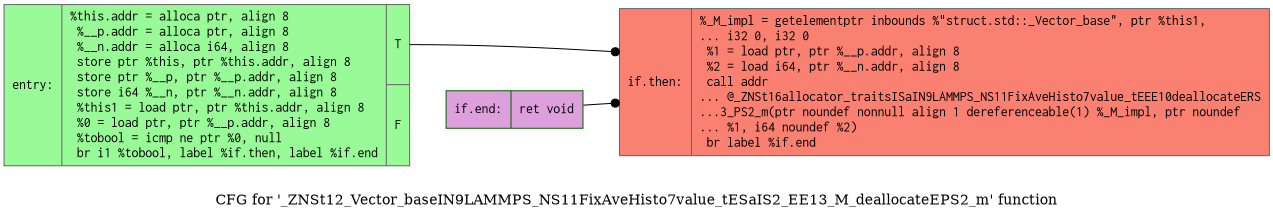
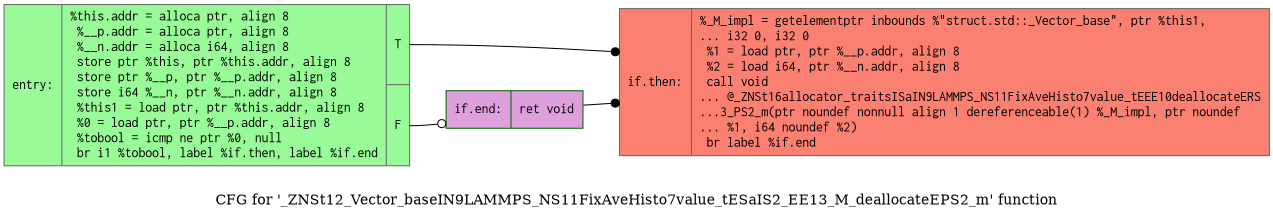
  digraph {
    label="CFG for '_ZNSt12_Vector_baseIN9LAMMPS_NS11FixAveHisto7value_tESaIS2_EE13_M_deallocateEPS2_m' function"
    rankdir=LR
    node [color=gray40 fontname=Courier shape=record style=filled]
    edge [arrowhead=dot]
    n1 [fillcolor=palegreen label="{entry:\l|  %this.addr = alloca ptr, align 8\l  %__p.addr = alloca ptr, align 8\l  %__n.addr = alloca i64, align 8\l  store ptr %this, ptr %this.addr, align 8\l  store ptr %__p, ptr %__p.addr, align 8\l  store i64 %__n, ptr %__n.addr, align 8\l  %this1 = load ptr, ptr %this.addr, align 8\l  %0 = load ptr, ptr %__p.addr, align 8\l  %tobool = icmp ne ptr %0, null\l  br i1 %tobool, label %if.then, label %if.end\l|{<s0>T|<s1>F}}"]
-   n2 [fillcolor=salmon label="{if.then:\l|  %_M_impl = getelementptr inbounds %\"struct.std::_Vector_base\", ptr %this1,\l... i32 0, i32 0\l  %1 = load ptr, ptr %__p.addr, align 8\l  %2 = load i64, ptr %__n.addr, align 8\l  call addr\l... @_ZNSt16allocator_traitsISaIN9LAMMPS_NS11FixAveHisto7value_tEEE10deallocateERS\l...3_PS2_m(ptr noundef nonnull align 1 dereferenceable(1) %_M_impl, ptr noundef\l... %1, i64 noundef %2)\l  br label %if.end\l}"]
+   n2 [fillcolor=salmon label="{if.then:\l|  %_M_impl = getelementptr inbounds %\"struct.std::_Vector_base\", ptr %this1,\l... i32 0, i32 0\l  %1 = load ptr, ptr %__p.addr, align 8\l  %2 = load i64, ptr %__n.addr, align 8\l  call void\l... @_ZNSt16allocator_traitsISaIN9LAMMPS_NS11FixAveHisto7value_tEEE10deallocateERS\l...3_PS2_m(ptr noundef nonnull align 1 dereferenceable(1) %_M_impl, ptr noundef\l... %1, i64 noundef %2)\l  br label %if.end\l}"]
    n3 [color=darkgreen fillcolor=plum label="{if.end:\l|  ret void\l}"]
    n1 -> n2 [tailport=s0]
+   n1 -> n3 [arrowhead=odot tailport=s1]
    n3 -> n2
  }
